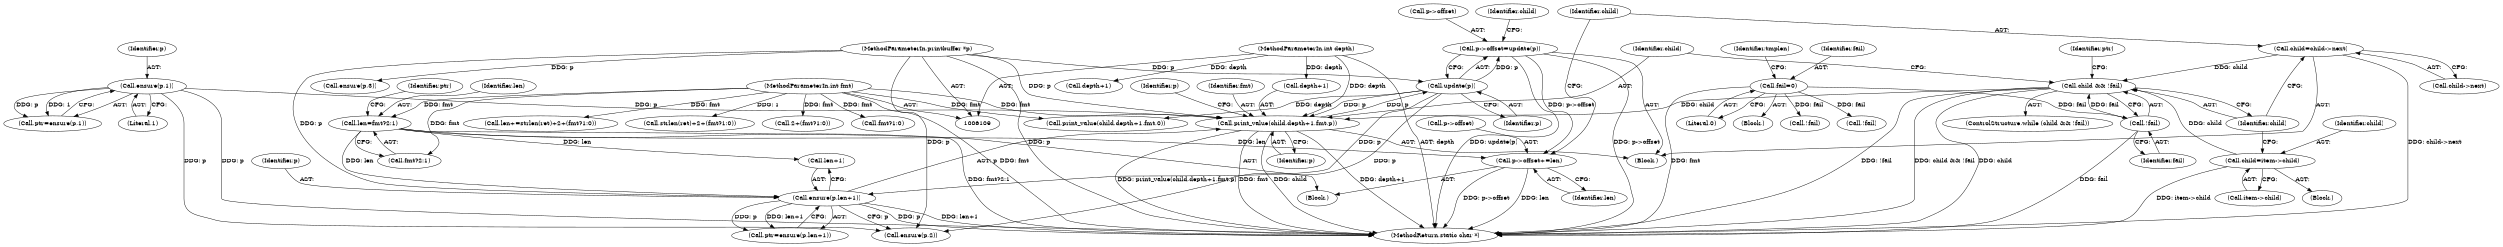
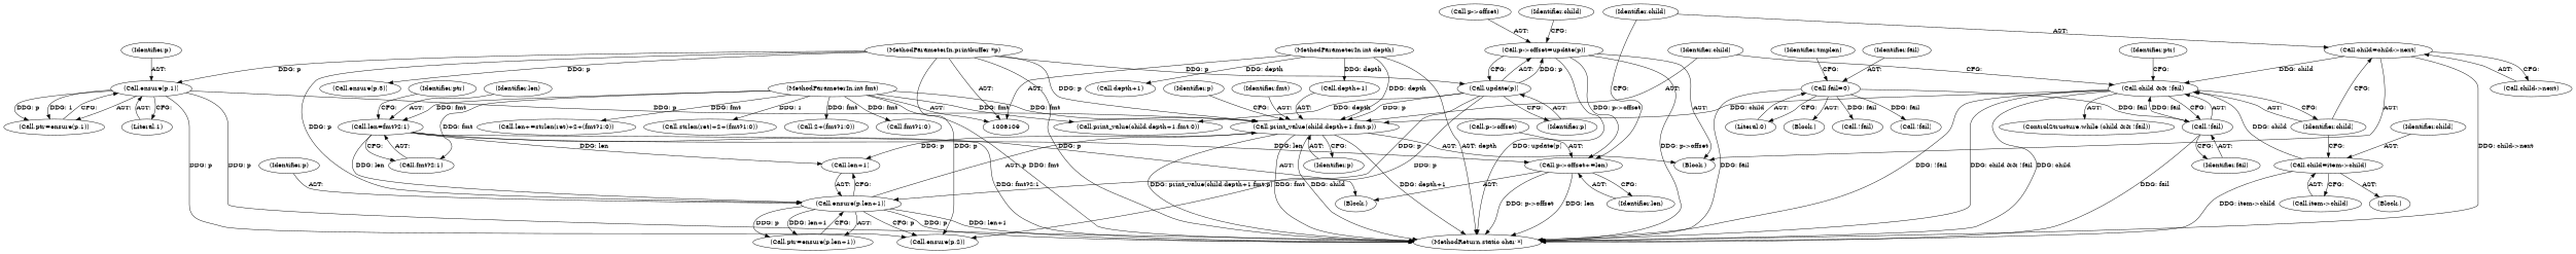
  digraph {
    n1 [label="(Call,p->offset=update(p))"]
    n2 [label="(Call,update(p))"]
    n3 [label="(Call,p->offset+=len)"]
    n4 [label="(MethodReturn,static char *)"]
    n5 [label="(Block,)"]
    n6 [label="(Call,print_value(child,depth+1,fmt,p))"]
    n7 [label="(Call,ensure(p,len+1))"]
    n8 [label="(Call,ensure(p,2))"]
    n9 [label="(Identifier,p)"]
    n10 [label="(Call,print_value(child,depth+1,fmt,0))"]
    n11 [label="(Block,)"]
    n12 [label="(Identifier,len)"]
    n13 [label="(Identifier,p)"]
    n14 [label="(Call,ptr=ensure(p,len+1))"]
    n15 [label="(Call,len+1)"]
    n16 [label="(Call,child && !fail)"]
    n17 [label="(Call,!fail)"]
    n18 [label="(Identifier,child)"]
    n19 [label="(ControlStructure,while (child && !fail))"]
    n20 [label="(Identifier,fail)"]
    n21 [label="(Call,child=item->child)"]
    n22 [label="(Call,child=child->next)"]
    n23 [label="(Block,)"]
    n24 [label="(Call,item->child)"]
    n25 [label="(Call,child->next)"]
    n26 [label="(Call,fail=0)"]
    n27 [label="(Call,!fail)"]
    n28 [label="(Literal,0)"]
    n29 [label="(Block,)"]
    n30 [label="(Call,!fail)"]
    n31 [label="(MethodParameterIn,int depth)"]
    n32 [label="(Call,depth+1)"]
    n33 [label="(Call,depth+1)"]
    n34 [label=1006109]
    n35 [label="(MethodParameterIn,int fmt)"]
    n36 [label="(Call,len=fmt?2:1)"]
    n37 [label="(Call,strlen(ret)+2+(fmt?1:0))"]
    n38 [label="(Call,2+(fmt?1:0))"]
    n39 [label="(Call,fmt?1:0)"]
    n40 [label="(Call,fmt?2:1)"]
    n41 [label="(Call,len+=strlen(ret)+2+(fmt?1:0))"]
    n42 [label="(Call,ensure(p,1))"]
    n43 [label="(Literal,1)"]
    n44 [label="(Call,ptr=ensure(p,1))"]
    n45 [label="(MethodParameterIn,printbuffer *p)"]
    n46 [label="(Call,ensure(p,3))"]
    n47 [label="(Identifier,fail)"]
    n48 [label="(Call,p->offset)"]
    n49 [label="(Identifier,ptr)"]
    n50 [label="(Identifier,p)"]
    n51 [label="(Identifier,child)"]
    n52 [label="(Identifier,fmt)"]
    n53 [label="(Identifier,len)"]
    n54 [label="(Identifier,child)"]
    n55 [label="(Identifier,child)"]
    n56 [label="(Identifier,tmplen)"]
    n57 [label="(Identifier,p)"]
    n58 [label="(Call,p->offset)"]
    n59 [label="(Identifier,p)"]
    n60 [label="(Identifier,ptr)"]
    n61 [label="(Identifier,child)"]
    n1 -> n2 [label="CFG: "]
    n1 -> n3 [label="DDG: p->offset"]
    n1 -> n4 [label="DDG: p->offset"]
    n1 -> n4 [label="DDG: update(p)"]
    n1 -> n5 [label="AST: "]
    n2 -> n1 [label="AST: "]
    n2 -> n1 [label="DDG: p"]
    n2 -> n6 [label="DDG: p"]
    n2 -> n7 [label="DDG: p"]
    n2 -> n8 [label="DDG: p"]
    n2 -> n9 [label="CFG: "]
    n2 -> n10 [label="DDG: depth"]
    n3 -> n4 [label="DDG: len"]
    n3 -> n4 [label="DDG: p->offset"]
    n3 -> n11 [label="AST: "]
    n3 -> n12 [label="CFG: "]
-   n6 -> n2 [label="DDG: p"]
+   n6 -> n15 [label="DDG: p"]
    n6 -> n4 [label="DDG: fmt"]
    n6 -> n4 [label="DDG: child"]
    n6 -> n4 [label="DDG: depth+1"]
    n6 -> n4 [label="DDG: print_value(child,depth+1,fmt,p)"]
    n6 -> n5 [label="AST: "]
    n6 -> n13 [label="CFG: "]
    n7 -> n4 [label="DDG: len+1"]
    n7 -> n4 [label="DDG: p"]
    n7 -> n6 [label="AST: p"]
    n7 -> n8 [label="CFG: p"]
    n7 -> n14 [label="AST: "]
    n7 -> n14 [label="DDG: p"]
    n7 -> n14 [label="DDG: len+1"]
    n7 -> n15 [label="CFG: "]
    n9 -> n2 [label="AST: "]
    n12 -> n3 [label="AST: "]
    n13 -> n6 [label="AST: "]
    n14 -> n7 [label="CFG: "]
    n15 -> n7 [label="AST: "]
    n16 -> n4 [label="DDG: child"]
    n16 -> n4 [label="DDG: !fail"]
    n16 -> n4 [label="DDG: child && !fail"]
    n16 -> n6 [label="DDG: child"]
    n16 -> n17 [label="CFG: "]
    n16 -> n18 [label="CFG: "]
    n16 -> n19 [label="AST: "]
    n17 -> n4 [label="DDG: fail"]
    n17 -> n16 [label="AST: "]
    n17 -> n16 [label="DDG: fail"]
    n17 -> n20 [label="CFG: "]
    n18 -> n16 [label="AST: "]
    n18 -> n21 [label="CFG: "]
    n18 -> n22 [label="CFG: "]
    n20 -> n17 [label="AST: "]
    n21 -> n4 [label="DDG: item->child"]
    n21 -> n16 [label="DDG: child"]
    n21 -> n23 [label="AST: "]
    n21 -> n24 [label="CFG: "]
    n22 -> n4 [label="DDG: child->next"]
    n22 -> n5 [label="AST: "]
    n22 -> n16 [label="DDG: child"]
    n22 -> n25 [label="CFG: "]
    n24 -> n21 [label="AST: "]
    n25 -> n22 [label="AST: "]
-   n26 -> n4 [label="DDG: fmt"]
+   n26 -> n4 [label="DDG: fail"]
    n26 -> n17 [label="DDG: fail"]
    n26 -> n27 [label="DDG: fail"]
    n26 -> n28 [label="CFG: "]
    n26 -> n29 [label="AST: "]
    n26 -> n30 [label="DDG: fail"]
    n28 -> n26 [label="AST: "]
    n31 -> n4 [label="AST: depth"]
    n31 -> n6 [label="DDG: depth"]
    n31 -> n32 [label="DDG: depth"]
    n31 -> n33 [label="DDG: depth"]
    n31 -> n34 [label="AST: "]
    n33 -> n6 [label="AST: "]
    n35 -> n4 [label="DDG: fmt"]
    n35 -> n6 [label="DDG: fmt"]
    n35 -> n10 [label="DDG: fmt"]
    n35 -> n34 [label="AST: "]
    n35 -> n36 [label="DDG: fmt"]
    n35 -> n37 [label="DDG: 1"]
    n35 -> n38 [label="DDG: fmt"]
    n35 -> n39 [label="DDG: fmt"]
    n35 -> n40 [label="DDG: fmt"]
    n35 -> n41 [label="DDG: fmt"]
    n36 -> n3 [label="DDG: len"]
    n36 -> n4 [label="DDG: fmt?2:1"]
    n36 -> n7 [label="DDG: len"]
    n36 -> n11 [label="AST: "]
    n36 -> n15 [label="DDG: len"]
    n36 -> n40 [label="CFG: "]
    n40 -> n36 [label="AST: "]
    n42 -> n4 [label="DDG: p"]
    n42 -> n6 [label="DDG: p"]
    n42 -> n8 [label="DDG: p"]
    n42 -> n43 [label="CFG: "]
    n42 -> n44 [label="AST: "]
    n42 -> n44 [label="DDG: p"]
    n42 -> n44 [label="DDG: 1"]
    n43 -> n42 [label="AST: "]
    n44 -> n42 [label="CFG: "]
    n45 -> n2 [label="DDG: p"]
    n45 -> n4 [label="DDG: p"]
    n45 -> n6 [label="DDG: p"]
    n45 -> n7 [label="DDG: p"]
    n45 -> n8 [label="DDG: p"]
    n45 -> n34 [label="AST: "]
+   n45 -> n42 [label="DDG: p"]
    n45 -> n46 [label="DDG: p"]
    n47 -> n26 [label="AST: "]
    n48 -> n1 [label="AST: "]
    n49 -> n36 [label="CFG: "]
    n50 -> n6 [label="CFG: "]
    n51 -> n3 [label="CFG: "]
    n51 -> n22 [label="AST: "]
    n52 -> n6 [label="AST: "]
    n53 -> n36 [label="AST: "]
    n54 -> n1 [label="CFG: "]
    n55 -> n6 [label="AST: "]
    n55 -> n16 [label="CFG: "]
    n56 -> n26 [label="CFG: "]
    n57 -> n42 [label="AST: "]
    n58 -> n3 [label="AST: "]
    n59 -> n7 [label="AST: "]
    n60 -> n16 [label="CFG: "]
    n61 -> n21 [label="AST: "]
  }
